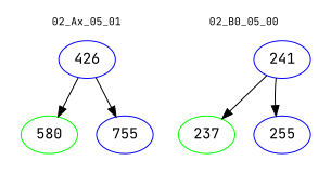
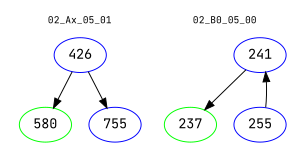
  digraph {
    fontname="JetBrains Mono"
    node [color=blue fontname="JetBrains Mono"]
    edge [color=black fontname="JetBrains Mono"]
    n1 [label=426]
    n2 [color=green label=580]
    n3 [label=755]
    n4 [label=241]
    n5 [color=green label=237]
    n6 [label=255]
    subgraph cluster_1 {
      color=white
      fontsize=10
      label="02_Ax_05_01"
      n1
      n2
      n3
    }
    subgraph cluster_2 {
      color=white
      fontsize=10
      label="02_B0_05_00"
      n4
      n5
      n6
    }
    n1 -> n2
    n1 -> n3
    n4 -> n5
-   n4 -> n6
+   n6 -> n4
  }
